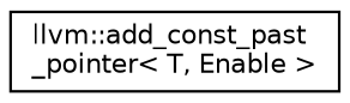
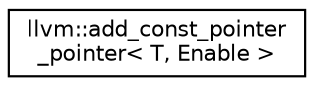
  digraph {
    rankdir=LR
-   n1 [color=black fillcolor=white fontname=Helvetica fontsize=10 height=0.2 label="llvm::add_const_past\l_pointer\< T, Enable \>" shape=record style=filled width=0.4]
+   n1 [color=black fillcolor=white fontname=Helvetica fontsize=10 height=0.2 label="llvm::add_const_pointer\l_pointer\< T, Enable \>" shape=record style=filled width=0.4]
  }
